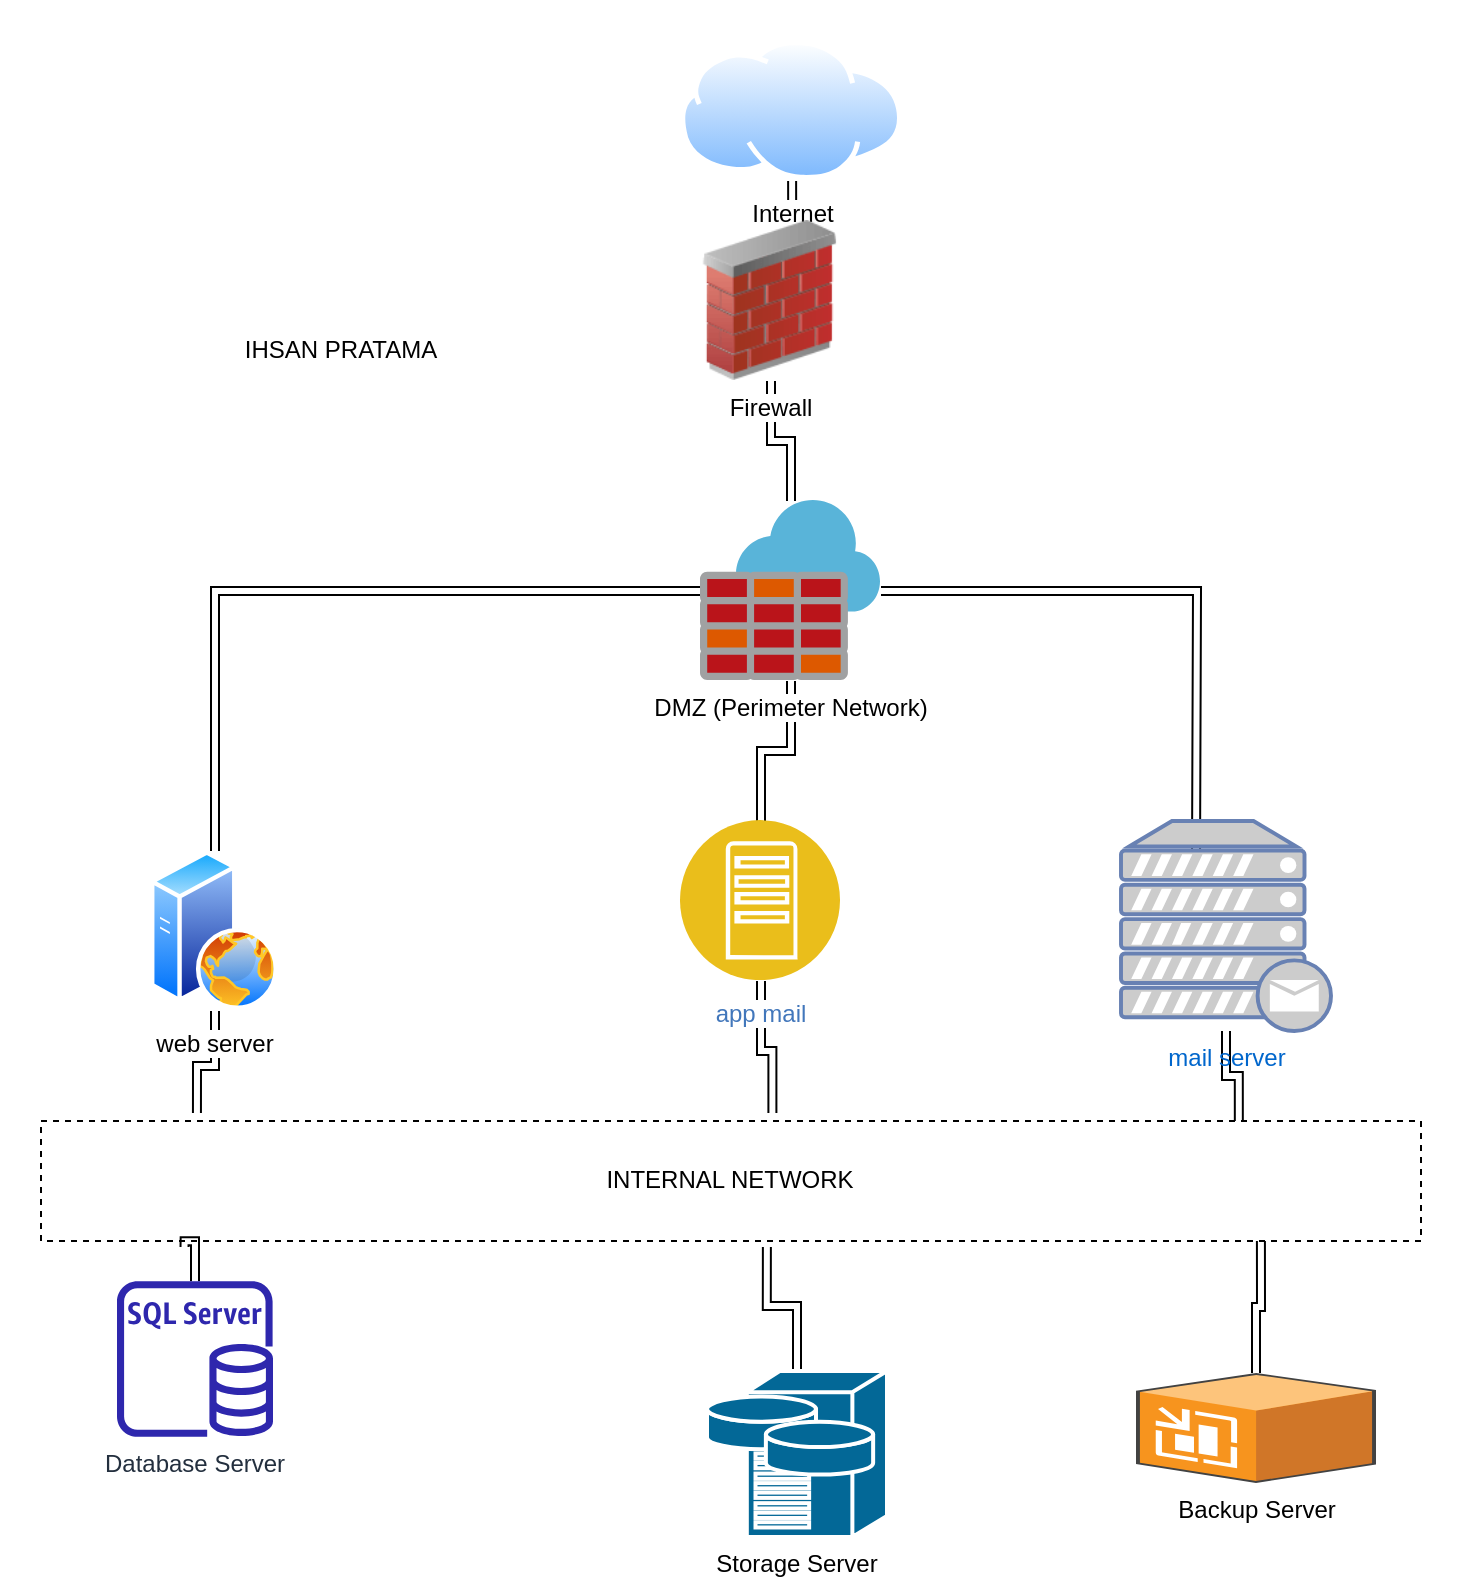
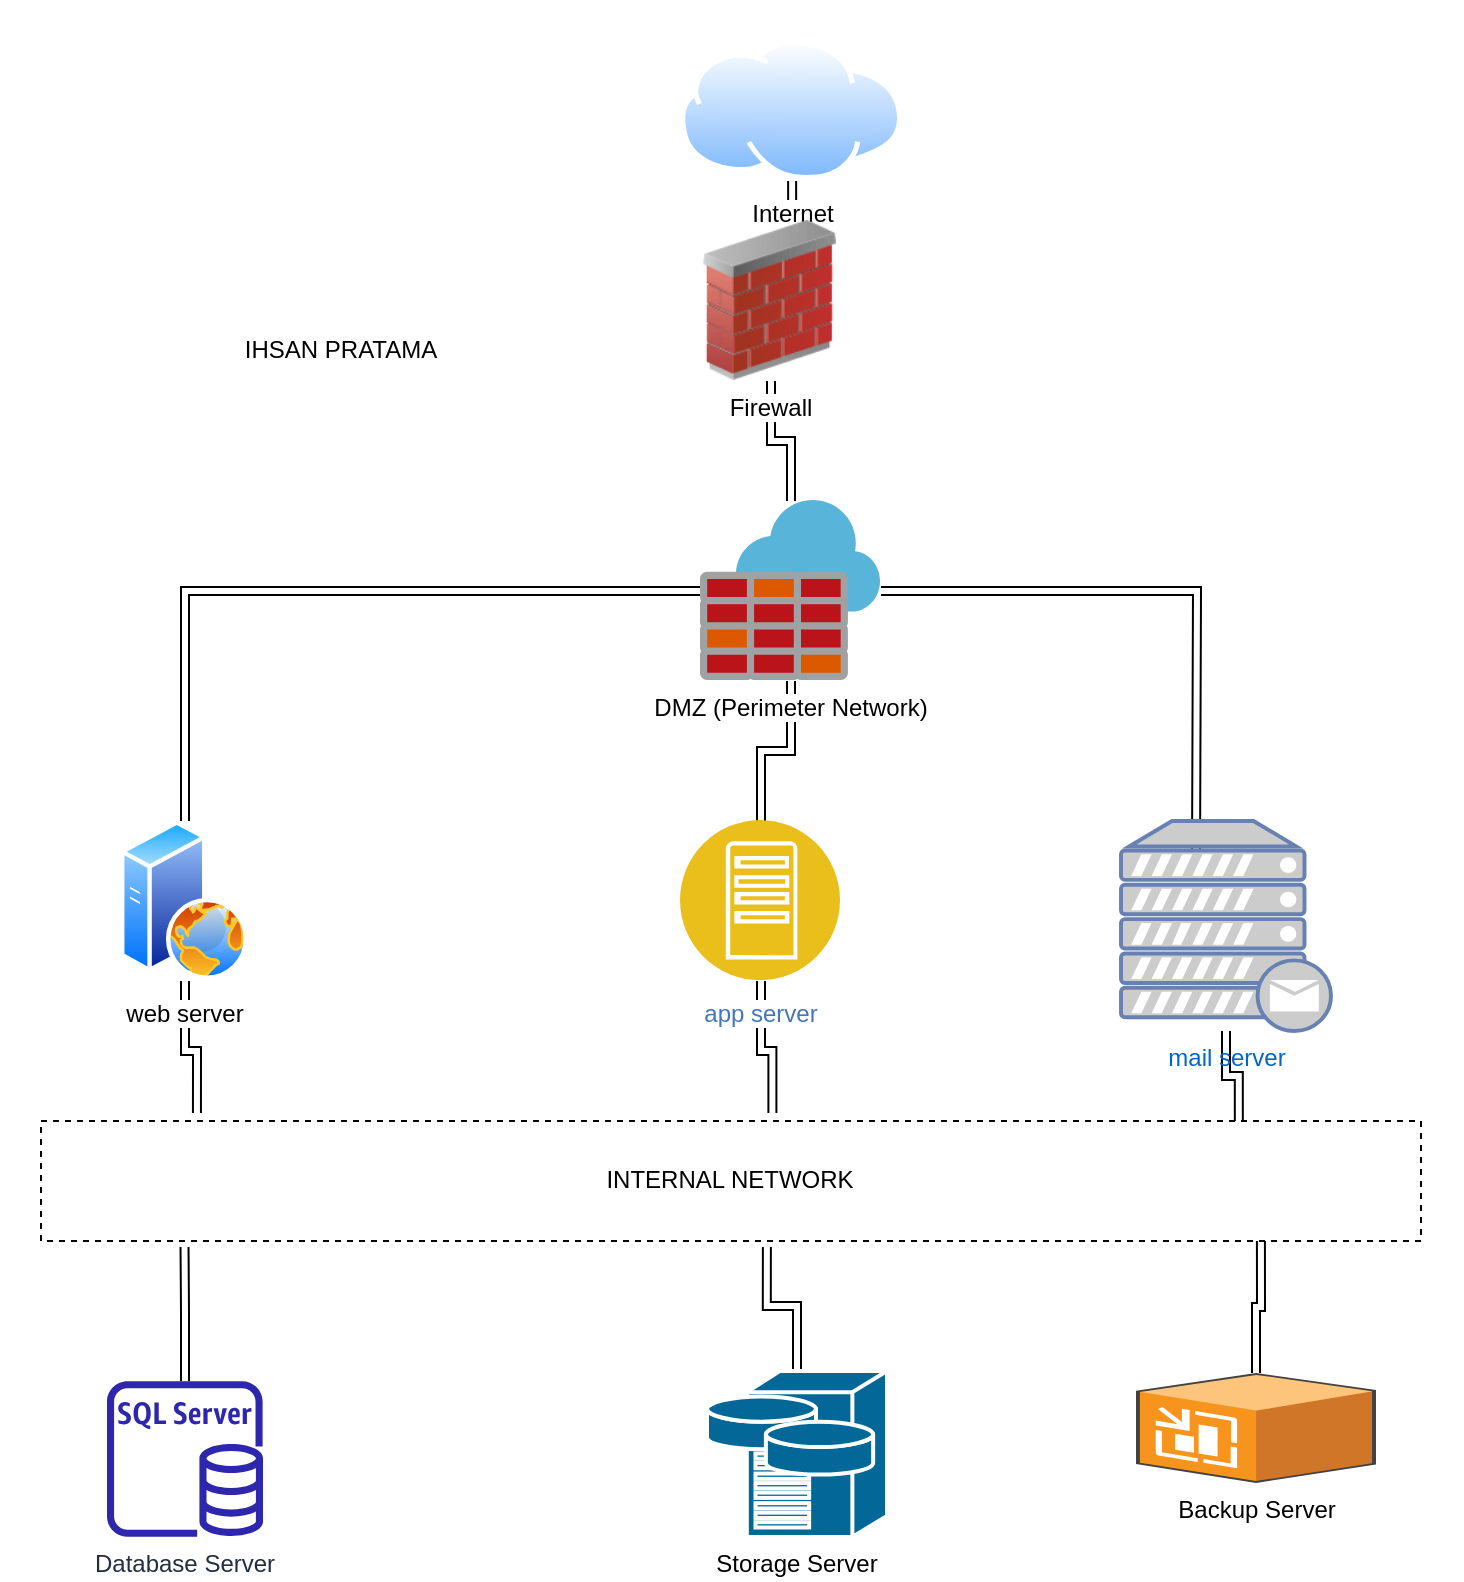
  <mxCell id="0" />
  <mxCell id="1" parent="0" />
  <mxCell id="2" value="" style="edgeStyle=orthogonalEdgeStyle;rounded=0;orthogonalLoop=1;jettySize=auto;html=1;shape=link;" edge="1" parent="1" source="3" target="5"><mxGeometry relative="1" as="geometry" /></mxCell>
  <mxCell id="3" value="Internet" style="image;aspect=fixed;perimeter=ellipsePerimeter;html=1;align=center;shadow=0;dashed=0;spacingTop=3;image=img/lib/active_directory/internet_cloud.svg;" vertex="1" parent="1"><mxGeometry x="340" y="20" width="111.12" height="70" as="geometry" /></mxCell>
  <mxCell id="4" value="" style="edgeStyle=orthogonalEdgeStyle;rounded=0;orthogonalLoop=1;jettySize=auto;html=1;shape=link;" edge="1" parent="1" source="5" target="9"><mxGeometry relative="1" as="geometry" /></mxCell>
  <mxCell id="5" value="Firewall" style="image;html=1;image=img/lib/clip_art/networking/Firewall_02_128x128.png" vertex="1" parent="1"><mxGeometry x="345" y="110" width="80" height="80" as="geometry" /></mxCell>
  <mxCell id="6" value="" style="edgeStyle=orthogonalEdgeStyle;rounded=0;orthogonalLoop=1;jettySize=auto;html=1;shape=link;" edge="1" parent="1" source="9"><mxGeometry relative="1" as="geometry"><mxPoint x="597.5" y="430" as="targetPoint" /></mxGeometry></mxCell>
  <mxCell id="7" style="edgeStyle=orthogonalEdgeStyle;rounded=0;orthogonalLoop=1;jettySize=auto;html=1;entryX=0.5;entryY=0;entryDx=0;entryDy=0;shape=link;" edge="1" parent="1" source="9" target="13"><mxGeometry relative="1" as="geometry" /></mxCell>
  <mxCell id="8" style="edgeStyle=orthogonalEdgeStyle;rounded=0;orthogonalLoop=1;jettySize=auto;html=1;shape=link;" edge="1" parent="1" source="9" target="11"><mxGeometry relative="1" as="geometry" /></mxCell>
  <mxCell id="9" value="DMZ (Perimeter Network)" style="image;sketch=0;aspect=fixed;html=1;points=[];align=center;fontSize=12;image=img/lib/mscae/Azure_Firewall.svg;" vertex="1" parent="1"><mxGeometry x="350" y="250" width="90" height="90" as="geometry" /></mxCell>
  <mxCell id="10" style="edgeStyle=orthogonalEdgeStyle;rounded=0;orthogonalLoop=1;jettySize=auto;html=1;entryX=0.113;entryY=-0.067;entryDx=0;entryDy=0;entryPerimeter=0;shape=link;" edge="1" parent="1" source="11" target="16"><mxGeometry relative="1" as="geometry" /></mxCell>
- <mxCell id="11" value="web server" style="image;aspect=fixed;perimeter=ellipsePerimeter;html=1;align=center;shadow=0;dashed=0;spacingTop=3;image=img/lib/active_directory/web_server.svg;" vertex="1" parent="1"><mxGeometry x="75" y="425" width="64" height="80" as="geometry" /></mxCell>
+ <mxCell id="11" value="web server" style="image;aspect=fixed;perimeter=ellipsePerimeter;html=1;align=center;shadow=0;dashed=0;spacingTop=3;image=img/lib/active_directory/web_server.svg;" vertex="1" parent="1"><mxGeometry x="60" y="410" width="64" height="80" as="geometry" /></mxCell>
  <mxCell id="12" style="edgeStyle=orthogonalEdgeStyle;rounded=0;orthogonalLoop=1;jettySize=auto;html=1;entryX=0.53;entryY=-0.067;entryDx=0;entryDy=0;entryPerimeter=0;shape=link;" edge="1" parent="1" source="13" target="16"><mxGeometry relative="1" as="geometry" /></mxCell>
- <mxCell id="13" value="app mail" style="image;aspect=fixed;perimeter=ellipsePerimeter;html=1;align=center;shadow=0;dashed=0;fontColor=#4277BB;labelBackgroundColor=default;fontSize=12;spacingTop=3;image=img/lib/ibm/applications/app_server.svg;" vertex="1" parent="1"><mxGeometry x="340" y="410" width="80" height="80" as="geometry" /></mxCell>
+ <mxCell id="13" value="app server" style="image;aspect=fixed;perimeter=ellipsePerimeter;html=1;align=center;shadow=0;dashed=0;fontColor=#4277BB;labelBackgroundColor=default;fontSize=12;spacingTop=3;image=img/lib/ibm/applications/app_server.svg;" vertex="1" parent="1"><mxGeometry x="340" y="410" width="80" height="80" as="geometry" /></mxCell>
  <mxCell id="14" style="edgeStyle=orthogonalEdgeStyle;rounded=0;orthogonalLoop=1;jettySize=auto;html=1;entryX=0.868;entryY=0.017;entryDx=0;entryDy=0;entryPerimeter=0;shape=link;" edge="1" parent="1" source="15" target="16"><mxGeometry relative="1" as="geometry" /></mxCell>
  <mxCell id="15" value="mail server" style="fontColor=#0066CC;verticalAlign=top;verticalLabelPosition=bottom;labelPosition=center;align=center;html=1;outlineConnect=0;fillColor=#CCCCCC;strokeColor=#6881B3;gradientColor=none;gradientDirection=north;strokeWidth=2;shape=mxgraph.networks.mail_server;" vertex="1" parent="1"><mxGeometry x="560" y="410" width="105" height="105" as="geometry" /></mxCell>
  <mxCell id="16" value="INTERNAL NETWORK" style="rounded=0;whiteSpace=wrap;html=1;dashed=1;" vertex="1" parent="1"><mxGeometry x="20" y="560" width="690" height="60" as="geometry" /></mxCell>
  <mxCell id="17" style="edgeStyle=orthogonalEdgeStyle;rounded=0;orthogonalLoop=1;jettySize=auto;html=1;entryX=0.104;entryY=1.05;entryDx=0;entryDy=0;entryPerimeter=0;shape=link;" edge="1" parent="1" source="18" target="16"><mxGeometry relative="1" as="geometry" /></mxCell>
- <mxCell id="18" value="Database Server" style="sketch=0;outlineConnect=0;fontColor=#232F3E;gradientColor=none;fillColor=#2E27AD;strokeColor=none;dashed=0;verticalLabelPosition=bottom;verticalAlign=top;align=center;html=1;fontSize=12;fontStyle=0;aspect=fixed;pointerEvents=1;shape=mxgraph.aws4.rds_sql_server_instance;" vertex="1" parent="1"><mxGeometry x="58" y="640" width="78" height="78" as="geometry" /></mxCell>
+ <mxCell id="18" value="Database Server" style="sketch=0;outlineConnect=0;fontColor=#232F3E;gradientColor=none;fillColor=#2E27AD;strokeColor=none;dashed=0;verticalLabelPosition=bottom;verticalAlign=top;align=center;html=1;fontSize=12;fontStyle=0;aspect=fixed;pointerEvents=1;shape=mxgraph.aws4.rds_sql_server_instance;" vertex="1" parent="1"><mxGeometry x="53" y="690" width="78" height="78" as="geometry" /></mxCell>
  <mxCell id="19" style="edgeStyle=orthogonalEdgeStyle;rounded=0;orthogonalLoop=1;jettySize=auto;html=1;entryX=0.526;entryY=1.05;entryDx=0;entryDy=0;entryPerimeter=0;shape=link;" edge="1" parent="1" source="20" target="16"><mxGeometry relative="1" as="geometry" /></mxCell>
  <mxCell id="20" value="Storage Server" style="shape=mxgraph.cisco.servers.storage_server;html=1;pointerEvents=1;dashed=0;fillColor=#036897;strokeColor=#ffffff;strokeWidth=2;verticalLabelPosition=bottom;verticalAlign=top;align=center;outlineConnect=0;" vertex="1" parent="1"><mxGeometry x="353" y="685" width="90" height="83" as="geometry" /></mxCell>
  <mxCell id="21" style="edgeStyle=orthogonalEdgeStyle;rounded=0;orthogonalLoop=1;jettySize=auto;html=1;entryX=0.884;entryY=1;entryDx=0;entryDy=0;entryPerimeter=0;shape=link;" edge="1" parent="1" source="22" target="16"><mxGeometry relative="1" as="geometry" /></mxCell>
  <mxCell id="22" value="Backup Server" style="shadow=0;dashed=0;html=1;labelPosition=center;verticalLabelPosition=bottom;verticalAlign=top;align=center;outlineConnect=0;shape=mxgraph.veeam.3d.veeam_backup_enterprise_manager_server;" vertex="1" parent="1"><mxGeometry x="567.5" y="686" width="120" height="55" as="geometry" /></mxCell>
  <mxCell id="23" value="IHSAN PRATAMA" style="text;html=1;align=center;verticalAlign=middle;resizable=0;points=[];autosize=1;strokeColor=none;fillColor=none;" vertex="1" parent="1"><mxGeometry x="110" y="160" width="120" height="30" as="geometry" /></mxCell>
